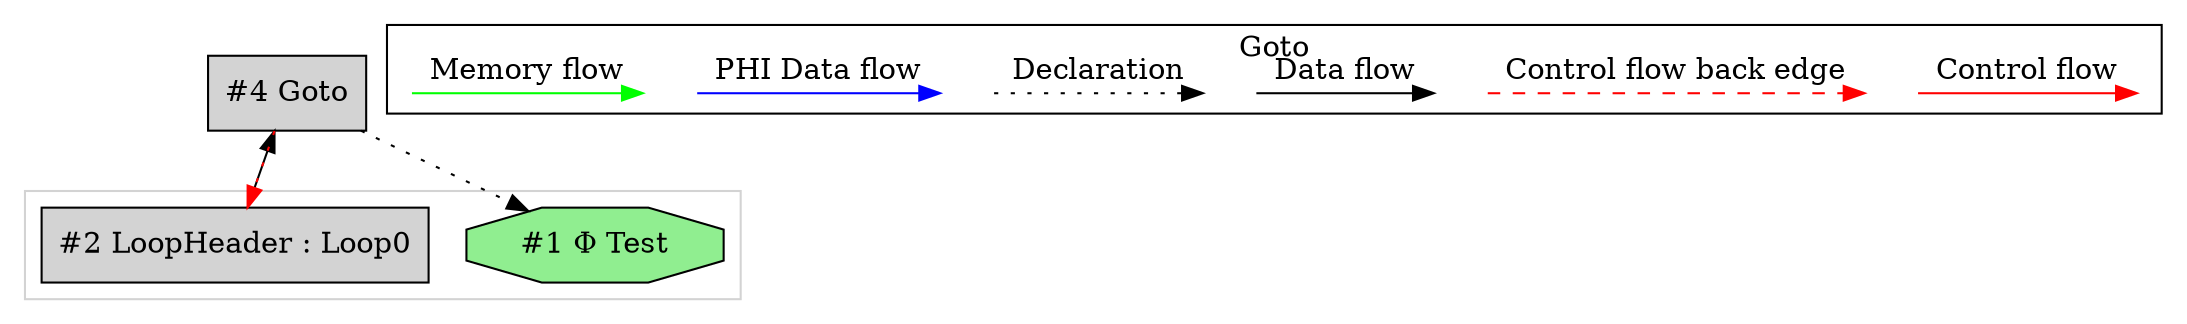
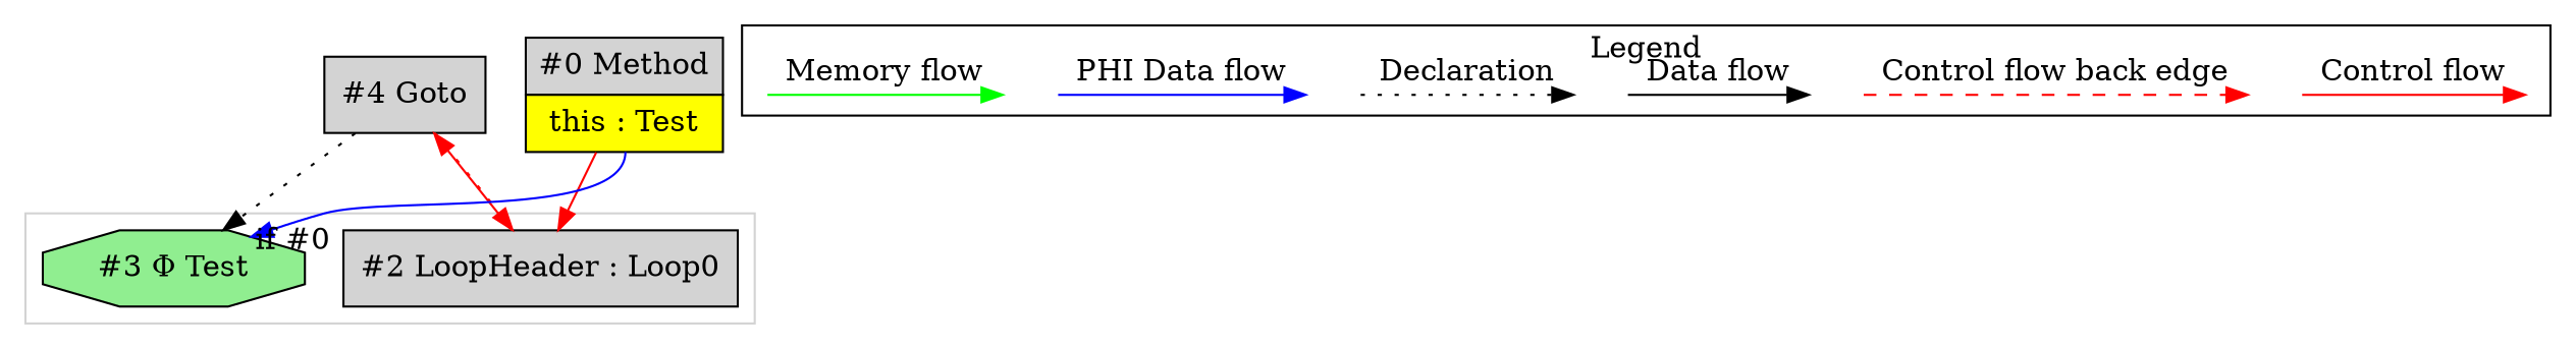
  digraph {
    ordering=in
    node [shape=point style=invis]
    edge [color=red]
    n1 [fillcolor=lightgrey label="#2 LoopHeader : Loop0" shape=box style=filled]
-   n2 [fillcolor=lightgreen label="#1 Φ Test" shape=octagon style=filled]
+   n2 [fillcolor=lightgreen label="#3 Φ Test" shape=octagon style=filled]
    c0
    c1
    c2
    c3
    d0
    d1
    d2
    d3
    d4
    d5
    d6
    d7
    n15 [fillcolor=lightgrey label="#4 Goto" shape=box style=filled]
+   n16 [fillcolor=lightgrey label=<<table border="0" cellborder="1" cellspacing="0" cellpadding="5"><tr><td colspan="1">#0 Method</td></tr><tr><td port="prj1" bgcolor="yellow">this : Test</td></tr></table>> margin=0 shape=none style=filled]
    subgraph cluster_1 {
      color=lightgray
      n1
      n2
    }
    subgraph cluster_2 {
-     label=Goto
+     label=Legend
      subgraph sub_3 {
        label=Legend
        rank=same
        c0
        c1
        c2
        c3
        d0
        d1
        d2
        d3
        d4
        d5
        d6
        d7
      }
    }
-   n1 -> n15 [color=black fontcolor=red labeldistance=2]
+   n1 -> n15 [fontcolor=red labeldistance=2]
    c0 -> c1 [label="Control flow" style=solid]
    c2 -> c3 [label="Control flow back edge" style=dashed]
    d0 -> d1 [label="Data flow" color=""]
    d2 -> d3 [label=Declaration style=dotted color=""]
    d4 -> d5 [color=blue label="PHI Data flow"]
    d6 -> d7 [color=green label="Memory flow"]
    n15 -> n1 [fontcolor=red labeldistance=2 style=dotted]
    n15 -> n2 [style=dotted color=""]
+   n16 -> n1 [fontcolor=red labeldistance=2]
+   n16 -> n2 [color=blue constraint=false headlabel="if #0" labeldistance=2 tailport=prj1]
  }
